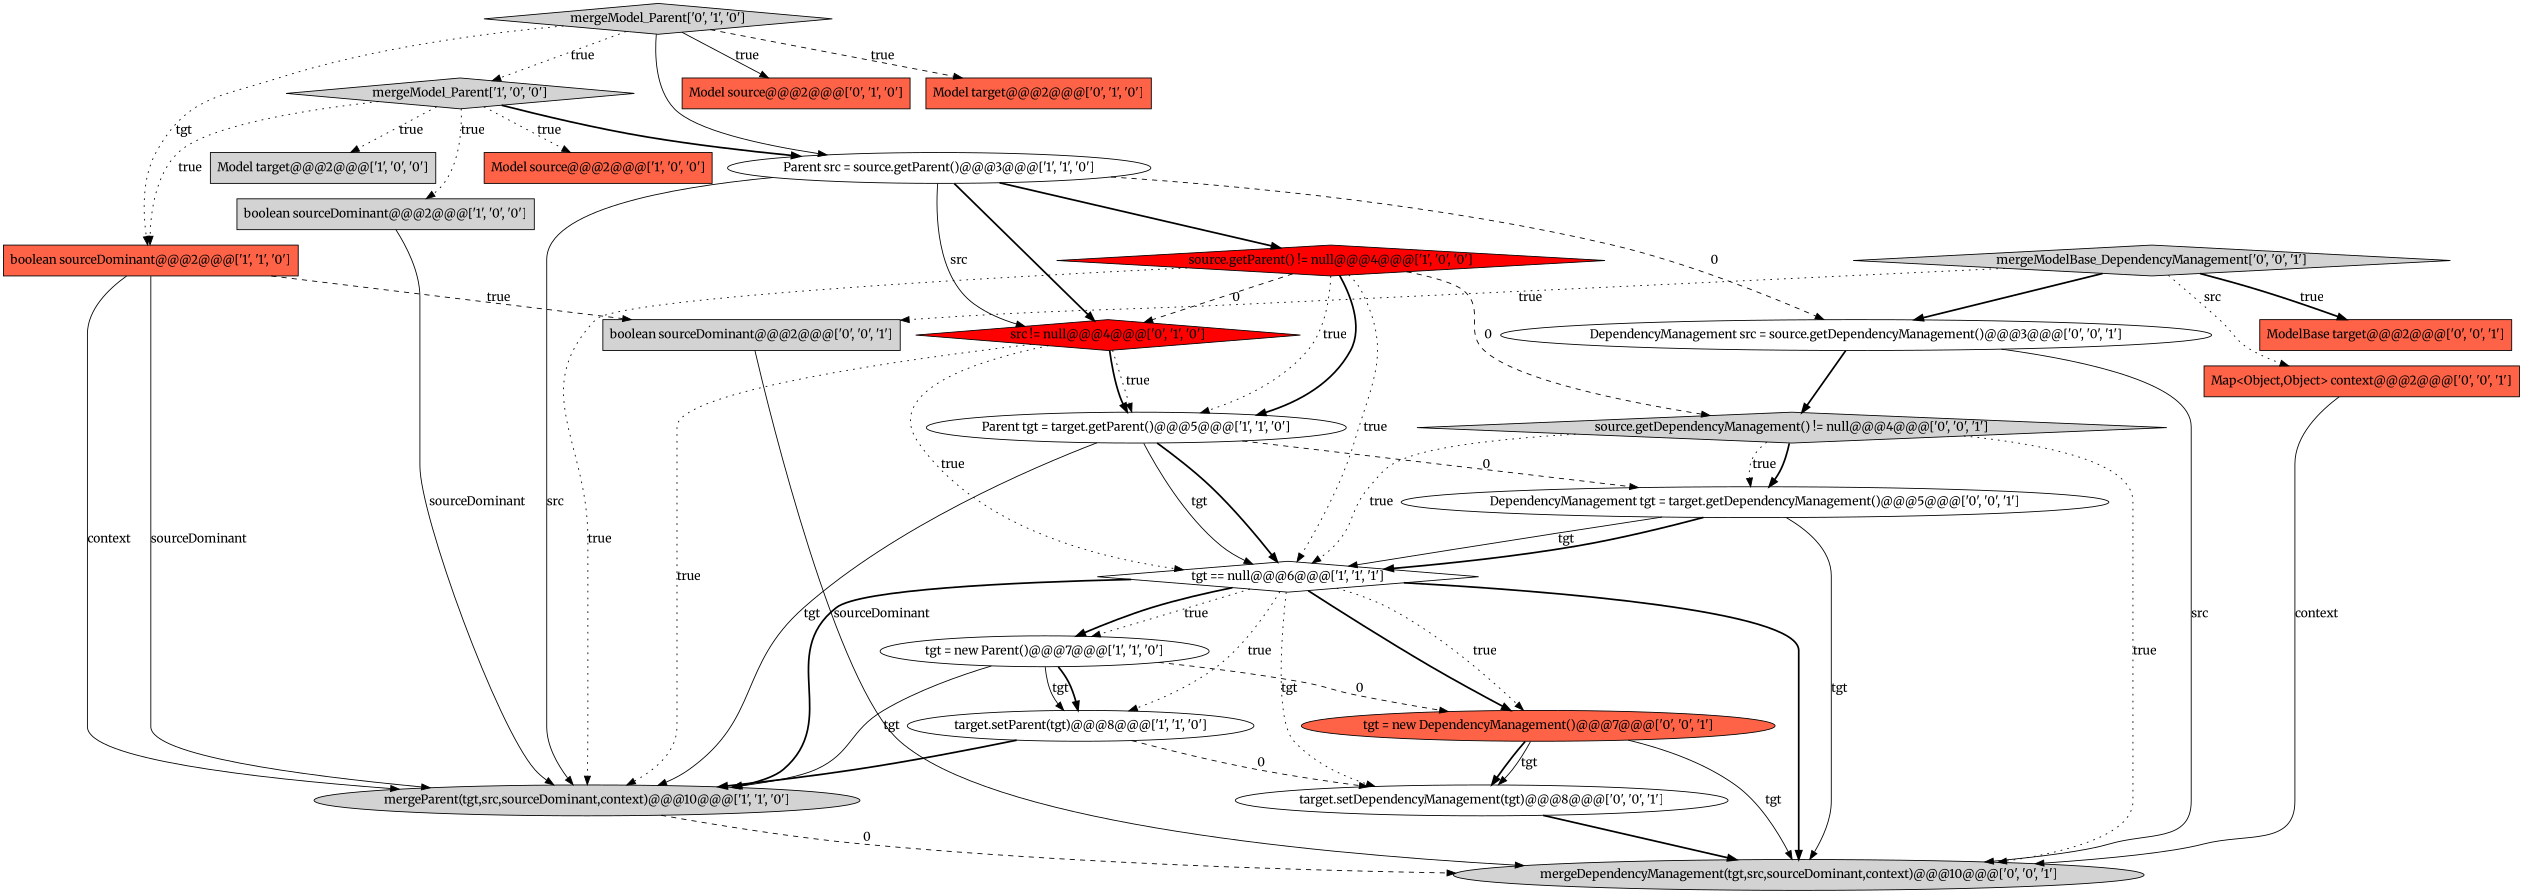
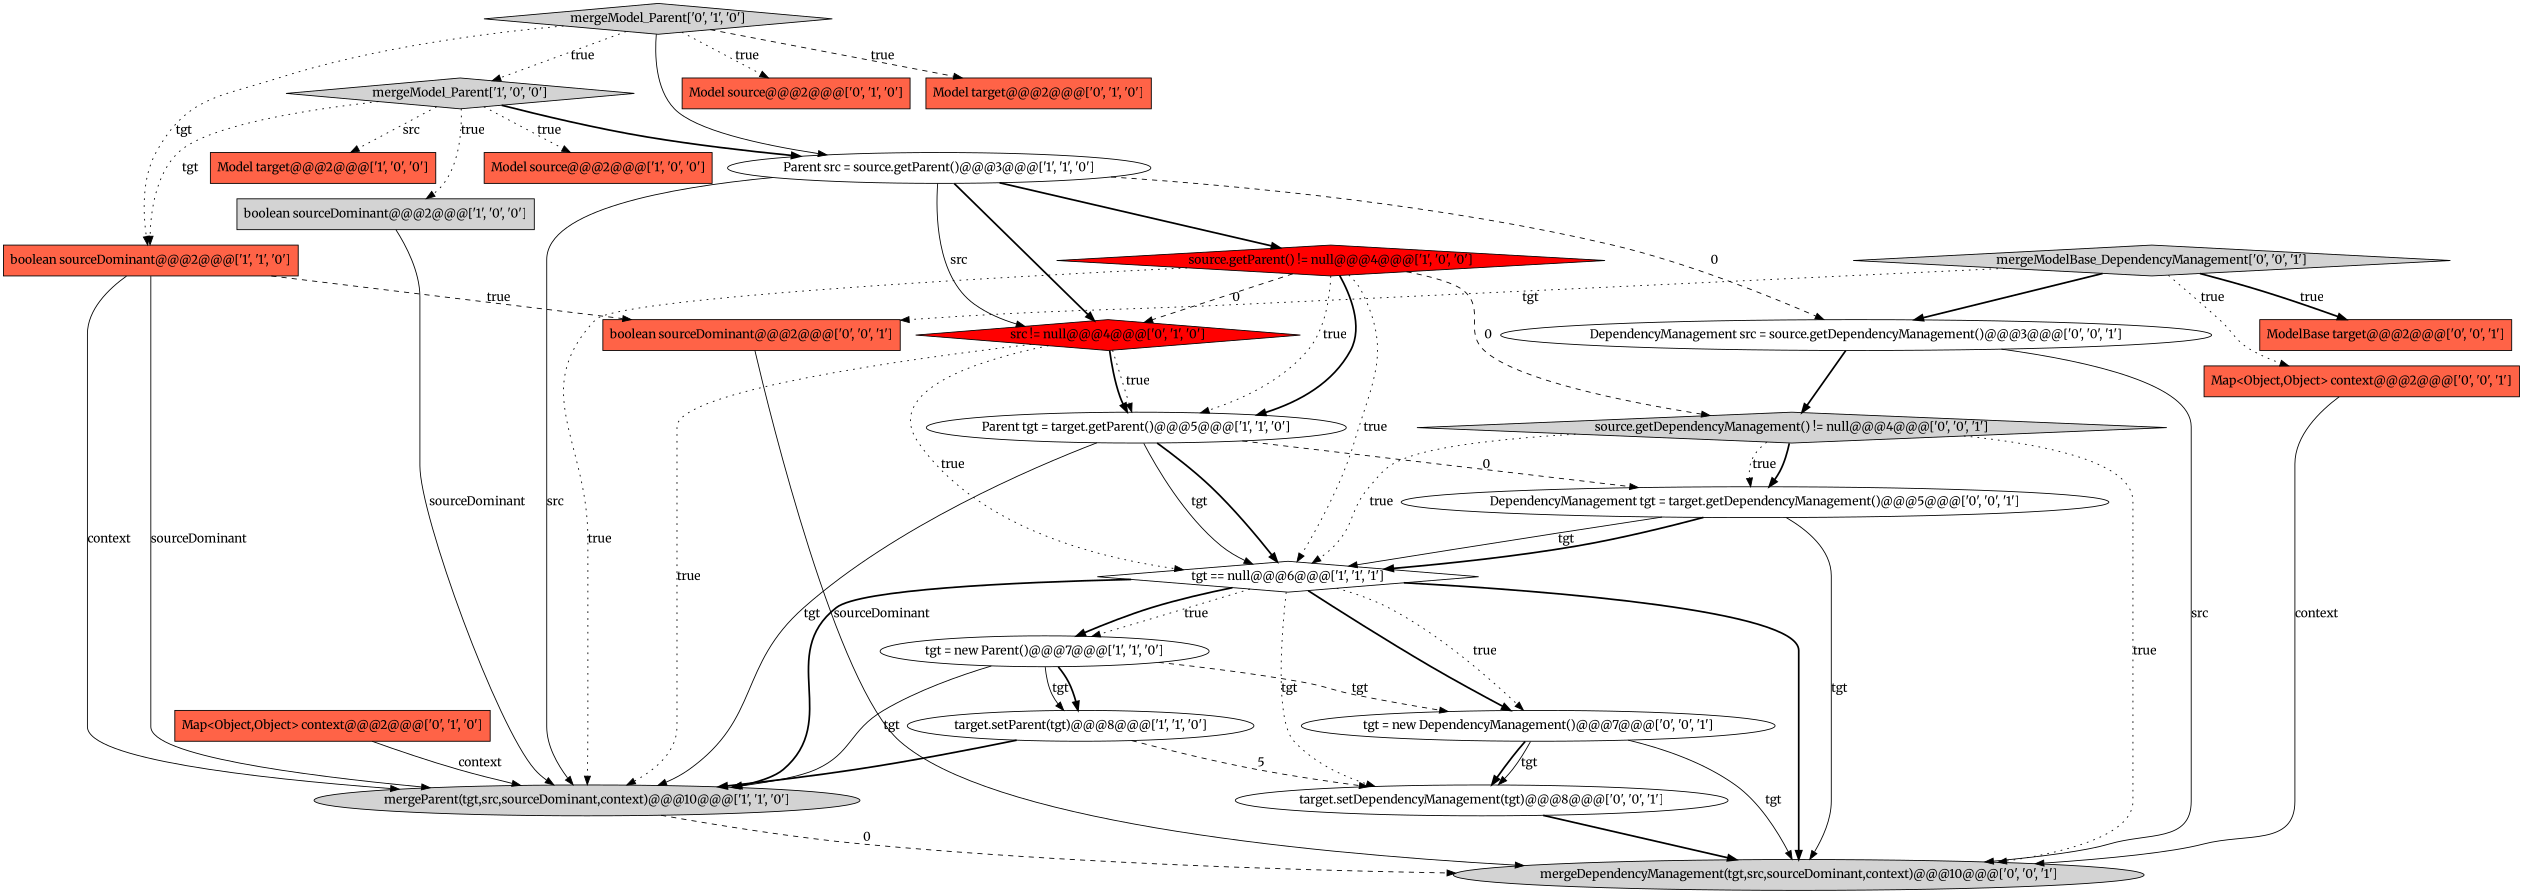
  digraph {
    fontname=Merriweather
    node [fillcolor=tomato fontname=Merriweather shape=box style=filled]
    edge [fontname=Merriweather style=dotted]
    n1 [label="boolean sourceDominant@@@2@@@['1', '1', '0']"]
    n2 [fillcolor=lightgray label="mergeParent(tgt,src,sourceDominant,context)@@@10@@@['1', '1', '0']" shape=ellipse]
-   n3 [fillcolor=lightgray label="boolean sourceDominant@@@2@@@['0', '0', '1']"]
+   n3 [label="boolean sourceDominant@@@2@@@['0', '0', '1']"]
    n4 [fillcolor=lightgray label="mergeDependencyManagement(tgt,src,sourceDominant,context)@@@10@@@['0', '0', '1']" shape=ellipse]
    n5 [fillcolor=white label="Parent src = source.getParent()@@@3@@@['1', '1', '0']" shape=ellipse]
    n6 [fillcolor=red label="source.getParent() != null@@@4@@@['1', '0', '0']" shape=diamond]
    n7 [fillcolor=white label="DependencyManagement src = source.getDependencyManagement()@@@3@@@['0', '0', '1']" shape=ellipse]
    n8 [fillcolor=red label="src != null@@@4@@@['0', '1', '0']" shape=diamond]
    n9 [fillcolor=white label="Parent tgt = target.getParent()@@@5@@@['1', '1', '0']" shape=ellipse]
    n10 [fillcolor=white label="tgt == null@@@6@@@['1', '1', '1']" shape=diamond]
    n11 [fillcolor=lightgray label="source.getDependencyManagement() != null@@@4@@@['0', '0', '1']" shape=diamond]
    n12 [fillcolor=white label="DependencyManagement tgt = target.getDependencyManagement()@@@5@@@['0', '0', '1']" shape=ellipse]
    n13 [fillcolor=white label="target.setParent(tgt)@@@8@@@['1', '1', '0']" shape=ellipse]
    n14 [fillcolor=white label="target.setDependencyManagement(tgt)@@@8@@@['0', '0', '1']" shape=ellipse]
    n15 [fillcolor=white label="tgt = new Parent()@@@7@@@['1', '1', '0']" shape=ellipse]
-   n16 [label="tgt = new DependencyManagement()@@@7@@@['0', '0', '1']" shape=ellipse]
+   n16 [fillcolor=white label="tgt = new DependencyManagement()@@@7@@@['0', '0', '1']" shape=ellipse]
    n17 [label="Model source@@@2@@@['0', '1', '0']"]
-   n18 [fillcolor=lightgray label="Model target@@@2@@@['1', '0', '0']"]
+   n18 [label="Model target@@@2@@@['1', '0', '0']"]
    n19 [label="Map<Object,Object> context@@@2@@@['0', '0', '1']"]
+   n20 [label="Map<Object,Object> context@@@2@@@['0', '1', '0']"]
    n21 [label="Model source@@@2@@@['1', '0', '0']"]
    n22 [fillcolor=lightgray label="mergeModel_Parent['0', '1', '0']" shape=diamond]
    n23 [label="Model target@@@2@@@['0', '1', '0']"]
    n24 [fillcolor=lightgray label="mergeModel_Parent['1', '0', '0']" shape=diamond]
    n25 [fillcolor=lightgray label="mergeModelBase_DependencyManagement['0', '0', '1']" shape=diamond]
    n26 [label="ModelBase target@@@2@@@['0', '0', '1']"]
    n27 [fillcolor=lightgray label="boolean sourceDominant@@@2@@@['1', '0', '0']"]
    n1 -> n2 [label=sourceDominant style=solid]
    n1 -> n2 [label=context style=solid]
    n1 -> n3 [label=true style=dashed]
    n2 -> n4 [label=0 style=dashed]
    n3 -> n4 [label=sourceDominant style=solid]
    n5 -> n2 [label=src style=solid]
    n5 -> n6 [style=bold]
    n5 -> n7 [label=0 style=dashed]
    n5 -> n8 [label=src style=solid]
    n5 -> n8 [style=bold]
    n6 -> n2 [label=true]
    n6 -> n8 [label=0 style=dashed]
    n6 -> n9 [label=true]
    n6 -> n9 [style=bold]
    n6 -> n10 [label=true]
    n6 -> n11 [label=0 style=dashed]
    n7 -> n4 [label=src style=solid]
    n7 -> n11 [style=bold]
    n8 -> n2 [label=true]
    n8 -> n9 [style=bold]
    n8 -> n9 [label=true]
    n8 -> n10 [label=true]
    n9 -> n2 [label=tgt style=solid]
    n9 -> n10 [label=tgt style=solid]
    n9 -> n10 [style=bold]
    n9 -> n12 [label=0 style=dashed]
    n10 -> n2 [style=bold]
    n10 -> n4 [style=bold]
-   n10 -> n13 [label=true]
    n10 -> n14 [label=tgt]
    n10 -> n15 [style=bold]
    n10 -> n15 [label=true]
    n10 -> n16 [label=true]
    n10 -> n16 [style=bold]
    n11 -> n4 [label=true]
    n11 -> n10 [label=true]
    n11 -> n12 [style=bold]
    n11 -> n12 [label=true]
    n12 -> n4 [label=tgt style=solid]
    n12 -> n10 [style=bold]
    n12 -> n10 [label=tgt style=solid]
    n13 -> n2 [style=bold]
-   n13 -> n14 [label=0 style=dashed]
+   n13 -> n14 [label=5 style=dashed]
    n14 -> n4 [style=bold]
    n15 -> n2 [label=tgt style=solid]
    n15 -> n13 [label=tgt style=solid]
    n15 -> n13 [style=bold]
-   n15 -> n16 [label=0 style=dashed]
+   n15 -> n16 [label=tgt style=dashed]
    n16 -> n4 [label=tgt style=solid]
    n16 -> n14 [style=bold]
    n16 -> n14 [label=tgt style=solid]
    n19 -> n4 [label=context style=solid]
+   n20 -> n2 [label=context style=solid]
    n22 -> n1 [label=tgt]
    n22 -> n5 [style=solid]
-   n22 -> n17 [label=true style=solid]
+   n22 -> n17 [label=true]
    n22 -> n23 [label=true style=dashed]
    n22 -> n24 [label=true]
-   n24 -> n1 [label=true]
+   n24 -> n1 [label=tgt]
    n24 -> n5 [style=bold]
-   n24 -> n18 [label=true]
+   n24 -> n18 [label=src]
    n24 -> n21 [label=true]
    n24 -> n27 [label=true]
-   n25 -> n3 [label=true]
+   n25 -> n3 [label=tgt]
    n25 -> n7 [style=bold]
-   n25 -> n19 [label=src]
+   n25 -> n19 [label=true]
    n25 -> n26 [label=true style=bold]
    n27 -> n2 [label=sourceDominant style=solid]
  }
